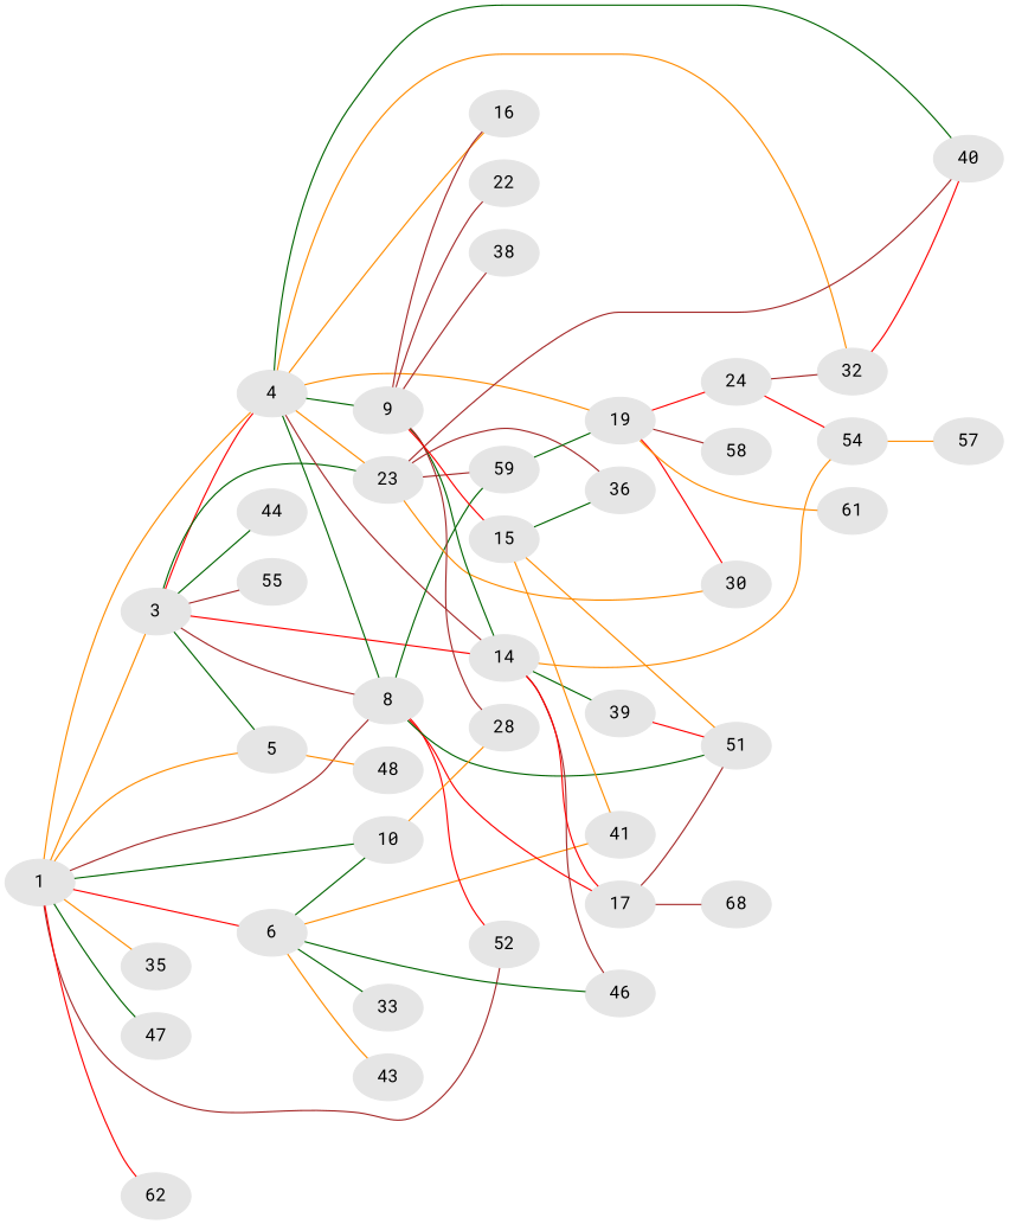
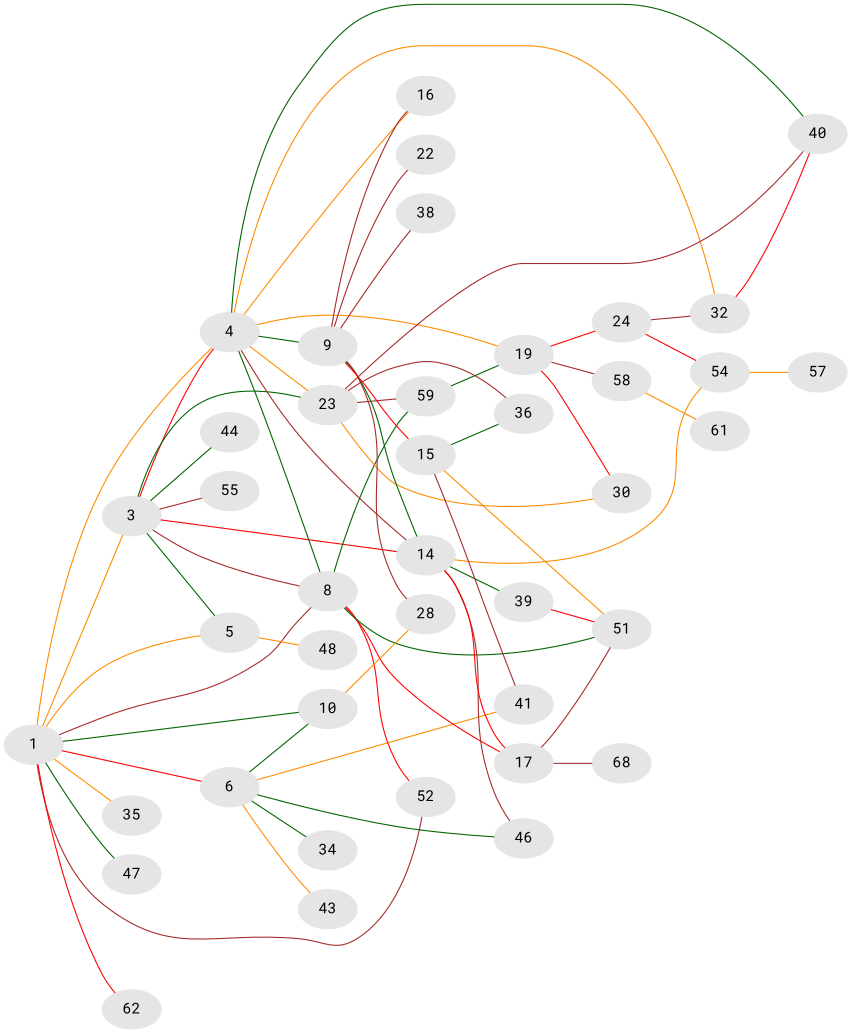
  graph {
    fontname="Roboto Mono"
    rankdir=LR
    node [color=gray90 fontname="Roboto Mono" style=filled]
    edge [color=darkorange fontname="Roboto Mono"]
    1 [super="+2+29"]
    3 [super="+12"]
    4 [super="+7"]
    5 [super="+32"]
    6
    8 [super="+11+64+45"]
    10 [super="+67+18"]
    35
    47
    52
    62
    14 [super="+20"]
    23 [super="+31"]
    44
    55
    9 [super="+13+63"]
    16
    19 [super="+27+26"]
    n19 [label=32 super="+42"]
    40 [super="+65"]
    48
-   33
+   33 [label=34]
    41 [super="+50"]
    43
    46 [super="+49"]
    17 [super="+60+21"]
    51
    59
    28
    39
    54 [super="+56"]
    36 [super="+61"]
    30
    15
    22
    38
    24
    58
    n39 [label=61]
    68
    57
    1 -- 3
    1 -- 4
    1 -- 5
    1 -- 6 [color=red]
    1 -- 8 [color=brown]
    1 -- 10 [color=darkgreen]
    1 -- 35
    1 -- 47 [color=darkgreen]
    1 -- 52 [color=brown]
    1 -- 62 [color=red]
    3 -- 4 [color=red]
    3 -- 5 [color=darkgreen]
    3 -- 8 [color=brown]
    3 -- 14 [color=red]
    3 -- 23 [color=darkgreen]
    3 -- 44 [color=darkgreen]
    3 -- 55 [color=brown]
    4 -- 8 [color=darkgreen]
    4 -- 14 [color=brown]
    4 -- 23
    4 -- 9 [color=darkgreen]
    4 -- 16
    4 -- 19
    4 -- n19
    4 -- 40 [color=darkgreen weight=2]
    5 -- 48
    6 -- 10 [color=darkgreen]
    6 -- 33 [color=darkgreen]
    6 -- 41
    6 -- 43
    6 -- 46 [color=darkgreen]
    8 -- 52 [color=red]
    8 -- 17 [color=red]
    8 -- 51 [color=darkgreen]
    8 -- 59 [color=darkgreen]
    10 -- 28
    14 -- 46 [color=brown]
    14 -- 17 [color=red]
    14 -- 39 [color=darkgreen]
    14 -- 54
    23 -- 40 [color=brown]
    23 -- 59 [color=brown]
    23 -- 36 [color=brown]
    23 -- 30
    9 -- 14 [color=darkgreen]
    9 -- 16 [color=brown]
    9 -- 28 [color=brown]
    9 -- 15 [color=red]
    9 -- 22 [color=brown]
    9 -- 38 [color=brown]
    19 -- 30 [color=red]
    19 -- 24 [color=red]
    19 -- 58 [color=brown]
-   19 -- n39
+   58 -- n39
    n19 -- 40 [color=red]
    17 -- 51 [color=brown]
    17 -- 68 [color=brown]
    59 -- 19 [color=darkgreen]
    39 -- 51 [color=red]
    54 -- 57
-   15 -- 41
+   15 -- 41 [color=brown]
    15 -- 51
    15 -- 36 [color=darkgreen]
    24 -- n19 [color=brown]
    24 -- 54 [color=red]
  }
